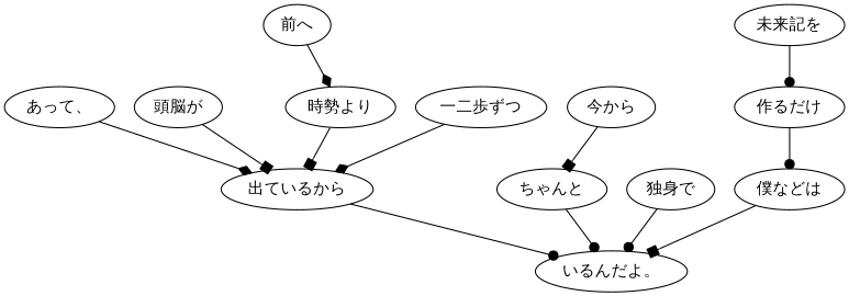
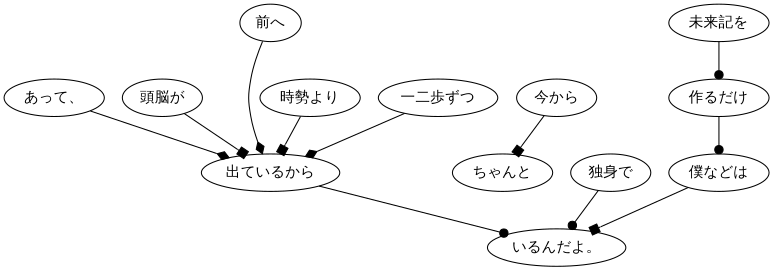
  digraph {
    edge [arrowhead=dot]
    n1 [label="僕などは"]
    n2 [label="いるんだよ。"]
    n3 [label="未来記を"]
    n4 [label="作るだけ"]
    n5 [label="あって、"]
    n6 [label="出ているから"]
    n7 [label="頭脳が"]
    n8 [label="時勢より"]
    n9 [label="一二歩ずつ"]
    n10 [label="前へ"]
    n11 [label="ちゃんと"]
    n12 [label="今から"]
    n13 [label="独身で"]
    n1 -> n2 [arrowhead=box]
    n3 -> n4
    n4 -> n1
    n5 -> n6 [arrowhead=diamond]
    n6 -> n2
    n7 -> n6 [arrowhead=box]
    n8 -> n6 [arrowhead=box]
    n9 -> n6 [arrowhead=diamond]
-   n10 -> n8 [arrowhead=diamond]
-   n11 -> n2
+   n10 -> n6 [arrowhead=diamond]
    n12 -> n11 [arrowhead=box]
    n13 -> n2
  }
